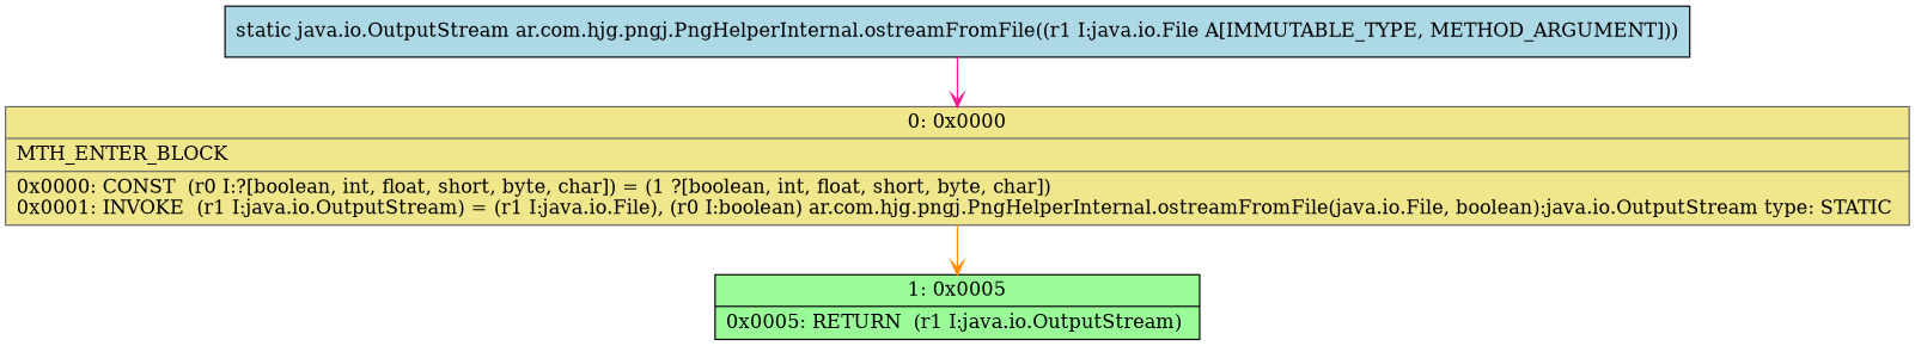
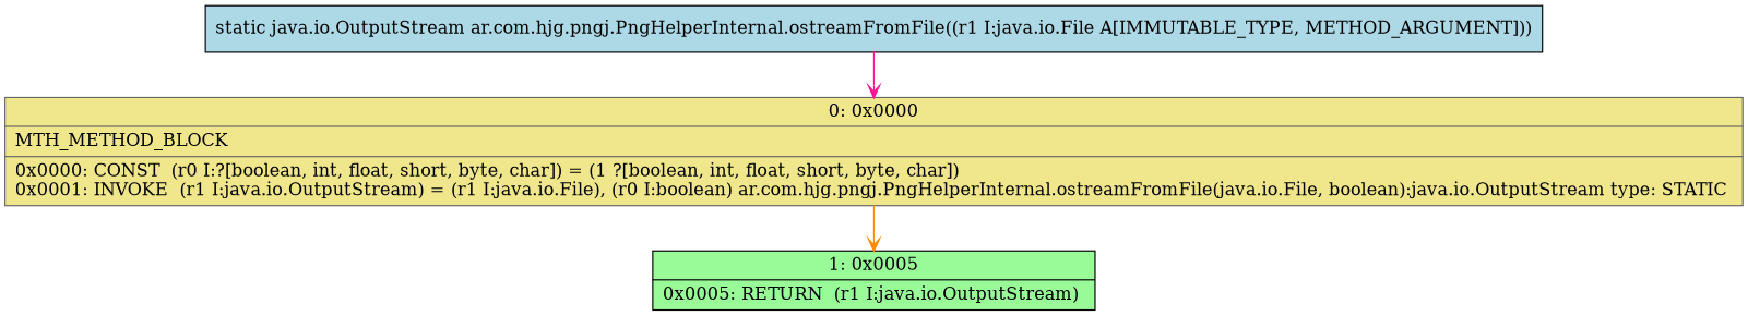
  digraph {
    node [shape=record style=filled color=black]
    edge [arrowhead=vee]
-   n1 [label="{0\:\ 0x0000|MTH_ENTER_BLOCK\l|0x0000: CONST  (r0 I:?[boolean, int, float, short, byte, char]) = (1 ?[boolean, int, float, short, byte, char]) \l0x0001: INVOKE  (r1 I:java.io.OutputStream) = (r1 I:java.io.File), (r0 I:boolean) ar.com.hjg.pngj.PngHelperInternal.ostreamFromFile(java.io.File, boolean):java.io.OutputStream type: STATIC \l}" fillcolor=khaki color=gray40]
+   n1 [label="{0\:\ 0x0000|MTH_METHOD_BLOCK\l|0x0000: CONST  (r0 I:?[boolean, int, float, short, byte, char]) = (1 ?[boolean, int, float, short, byte, char]) \l0x0001: INVOKE  (r1 I:java.io.OutputStream) = (r1 I:java.io.File), (r0 I:boolean) ar.com.hjg.pngj.PngHelperInternal.ostreamFromFile(java.io.File, boolean):java.io.OutputStream type: STATIC \l}" fillcolor=khaki color=gray40]
    n2 [label="{1\:\ 0x0005|0x0005: RETURN  (r1 I:java.io.OutputStream) \l}" fillcolor=palegreen]
    n3 [label="{static java.io.OutputStream ar.com.hjg.pngj.PngHelperInternal.ostreamFromFile((r1 I:java.io.File A[IMMUTABLE_TYPE, METHOD_ARGUMENT])) }" fillcolor=lightblue]
    n1 -> n2 [color=darkorange]
    n3 -> n1 [color=deeppink]
  }
